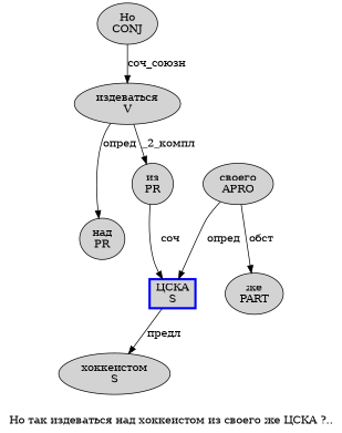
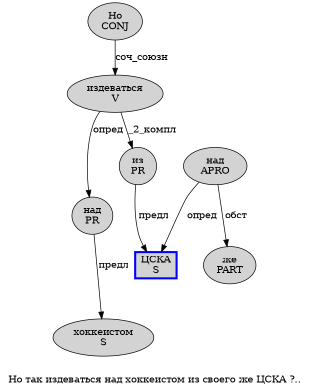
  digraph {
    label="Но так издеваться над хоккеистом из своего же ЦСКА ?.."
    node [fillcolor=lightgray penwidth=1 shape=ellipse style=filled]
    n1 [label="Но\nCONJ"]
    n2 [label="издеваться\nV"]
    n3 [label="над\nPR"]
    n4 [label="из\nPR"]
    n5 [label="хоккеистом\nS"]
    n6 [color=blue label="ЦСКА\nS" penwidth=3 shape=box]
-   n7 [label="своего\nAPRO"]
+   n7 [label="над\nAPRO"]
    n8 [label="же\nPART"]
    n1 -> n2 [label="соч_союзн"]
    n2 -> n3 [label="опред"]
    n2 -> n4 [label="_2_компл"]
-   n6 -> n5 [label="предл"]
-   n4 -> n6 [label="соч"]
+   n3 -> n5 [label="предл"]
+   n4 -> n6 [label="предл"]
    n7 -> n6 [label="опред"]
    n7 -> n8 [label="обст"]
  }
